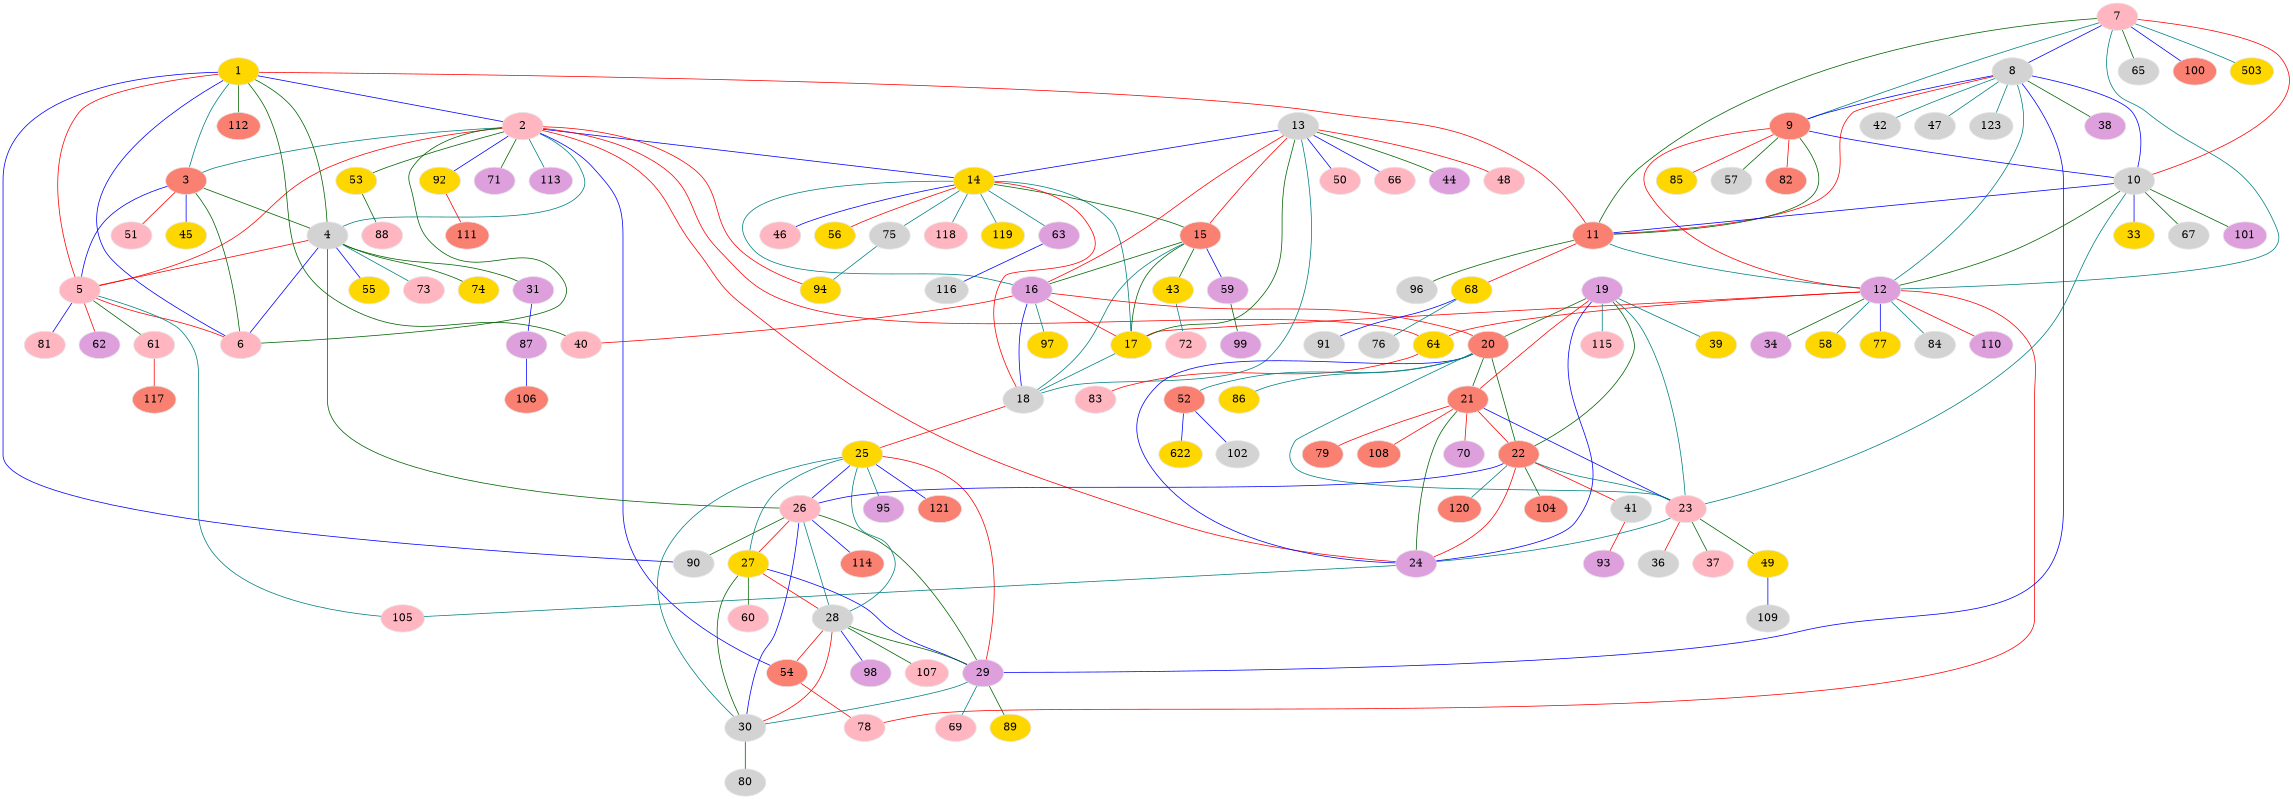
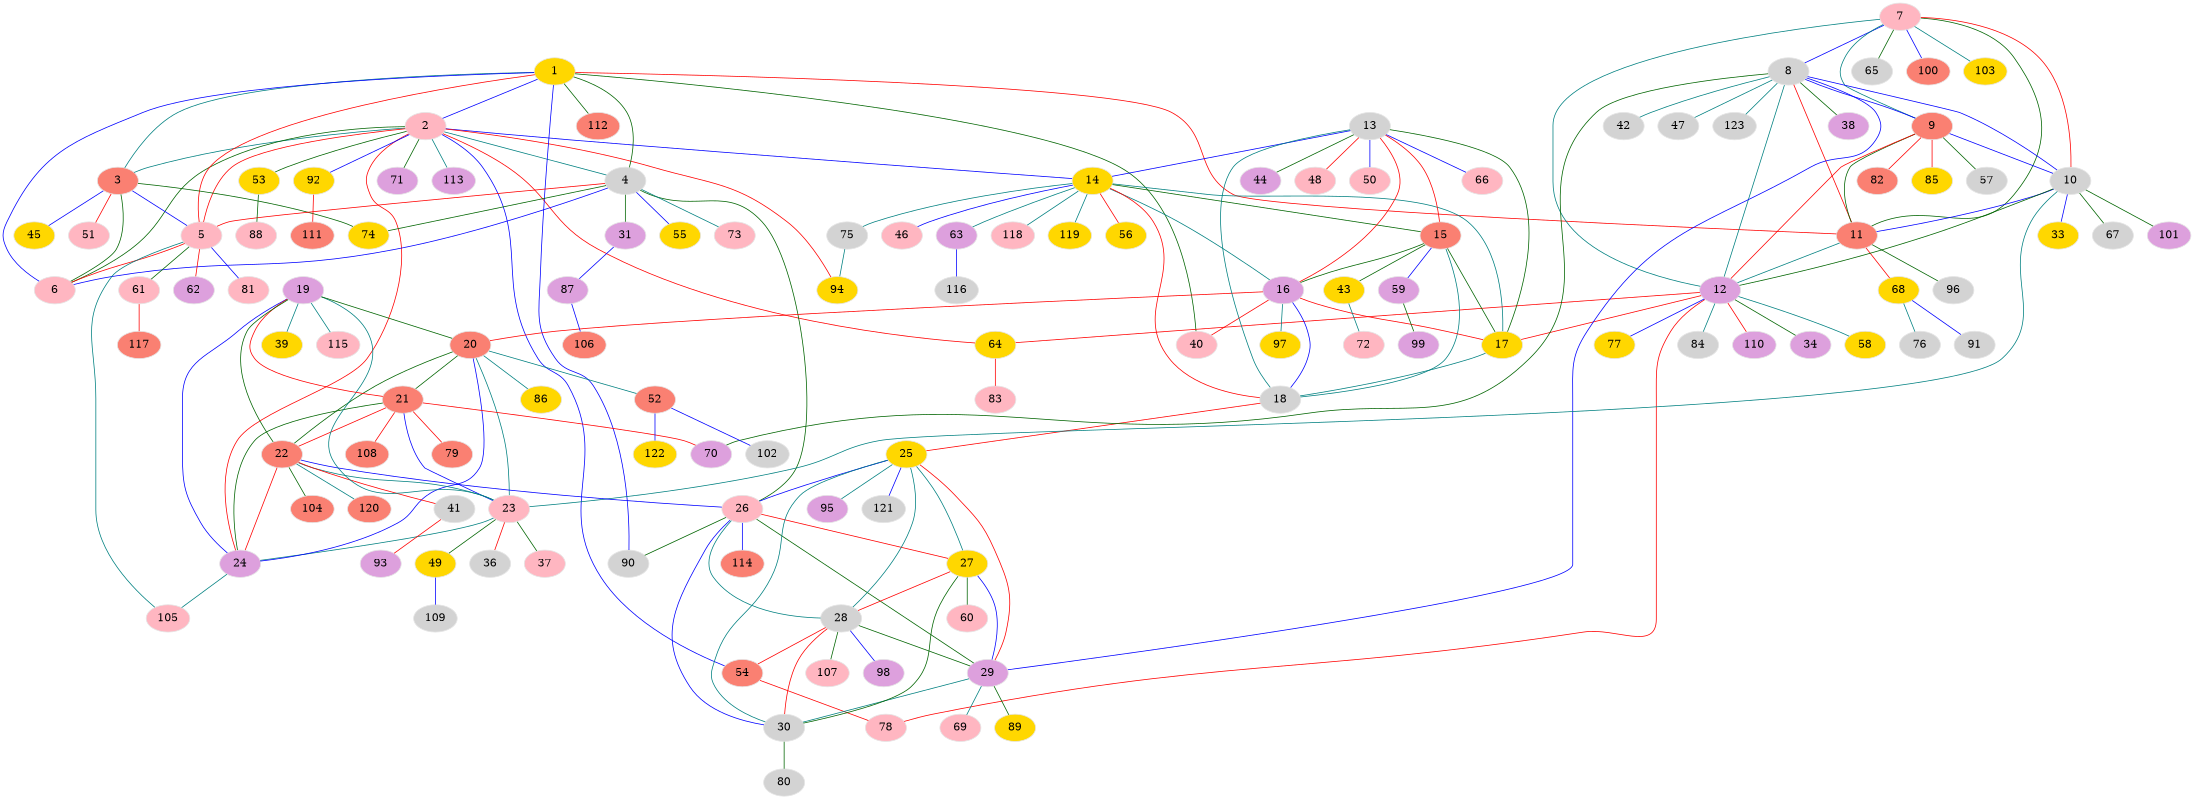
  graph {
    node [color=gray90 fillcolor=gold style=filled]
    edge [color=teal]
    2 [fillcolor=lightpink]
    1
    3 [fillcolor=salmon]
    4 [fillcolor=lightgrey]
    5 [fillcolor=lightpink]
    6 [fillcolor=lightpink]
    11 [fillcolor=salmon]
    40 [fillcolor=lightpink]
    90 [fillcolor=lightgrey]
    112 [fillcolor=salmon]
    14
    24 [fillcolor=plum]
    53
    54 [fillcolor=salmon]
    64
    71 [fillcolor=plum]
    92
    94
    113 [fillcolor=plum]
    45
    51 [fillcolor=lightpink]
    26 [fillcolor=lightpink]
    31 [fillcolor=plum]
    55
    73 [fillcolor=lightpink]
    74
    61 [fillcolor=lightpink]
    62 [fillcolor=plum]
    81 [fillcolor=lightpink]
    105 [fillcolor=lightpink]
    12 [fillcolor=plum]
    68
    96 [fillcolor=lightgrey]
    17
    15 [fillcolor=salmon]
    16 [fillcolor=plum]
    18 [fillcolor=lightgrey]
    46 [fillcolor=lightpink]
    56
    63 [fillcolor=plum]
    75 [fillcolor=lightgrey]
    118 [fillcolor=lightpink]
    119
    88 [fillcolor=lightpink]
    78 [fillcolor=lightpink]
    83 [fillcolor=lightpink]
    111 [fillcolor=salmon]
    29 [fillcolor=plum]
    27
    28 [fillcolor=lightgrey]
    30 [fillcolor=lightgrey]
    114 [fillcolor=salmon]
    87 [fillcolor=plum]
    117 [fillcolor=salmon]
    7 [fillcolor=lightpink]
    8 [fillcolor=lightgrey]
    9 [fillcolor=salmon]
    10 [fillcolor=lightgrey]
    65 [fillcolor=lightgrey]
    100 [fillcolor=salmon]
-   103 [label=503]
+   103
    38 [fillcolor=plum]
    42 [fillcolor=lightgrey]
    47 [fillcolor=lightgrey]
    70 [fillcolor=plum]
    123 [fillcolor=lightgrey]
    57 [fillcolor=lightgrey]
    82 [fillcolor=salmon]
    85
    23 [fillcolor=lightpink]
    33
    67 [fillcolor=lightgrey]
    101 [fillcolor=plum]
    34 [fillcolor=plum]
    58
    77
    84 [fillcolor=lightgrey]
    110 [fillcolor=plum]
    69 [fillcolor=lightpink]
    89
    36 [fillcolor=lightgrey]
    37 [fillcolor=lightpink]
    49
    76 [fillcolor=lightgrey]
    91 [fillcolor=lightgrey]
    13 [fillcolor=lightgrey]
    44 [fillcolor=plum]
    48 [fillcolor=lightpink]
    50 [fillcolor=lightpink]
    66 [fillcolor=lightpink]
    43
    59 [fillcolor=plum]
    20 [fillcolor=salmon]
    97
    25
    116 [fillcolor=lightgrey]
    72 [fillcolor=lightpink]
    99 [fillcolor=plum]
    21 [fillcolor=salmon]
    22 [fillcolor=salmon]
    52 [fillcolor=salmon]
    86
    95 [fillcolor=plum]
-   121 [fillcolor=salmon]
+   121 [fillcolor=lightgrey]
    19 [fillcolor=plum]
    39
    115 [fillcolor=lightpink]
    79 [fillcolor=salmon]
    108 [fillcolor=salmon]
    41 [fillcolor=lightgrey]
    104 [fillcolor=salmon]
    120 [fillcolor=salmon]
    102 [fillcolor=lightgrey]
-   122 [label=622]
+   122
    93 [fillcolor=plum]
    109 [fillcolor=lightgrey]
    60 [fillcolor=lightpink]
    98 [fillcolor=plum]
    107 [fillcolor=lightpink]
    80 [fillcolor=lightgrey]
    106 [fillcolor=salmon]
    2 -- 3
    2 -- 4
    2 -- 5 [color=red]
    2 -- 6 [color=darkgreen]
    2 -- 14 [color=blue]
    2 -- 24 [color=red]
    2 -- 53 [color=darkgreen]
    2 -- 54 [color=blue]
    2 -- 64 [color=red]
    2 -- 71 [color=darkgreen]
    2 -- 92 [color=blue]
    2 -- 94 [color=red]
    2 -- 113
    1 -- 2 [color=blue]
    1 -- 3
    1 -- 4 [color=darkgreen]
    1 -- 5 [color=red]
    1 -- 6 [color=blue]
    1 -- 11 [color=red]
    1 -- 40 [color=darkgreen]
    1 -- 90 [color=blue]
    1 -- 112 [color=darkgreen]
-   3 -- 4 [color=darkgreen]
+   3 -- 74 [color=darkgreen]
    3 -- 5 [color=blue]
    3 -- 6 [color=darkgreen]
    3 -- 45 [color=blue]
    3 -- 51 [color=red]
    4 -- 5 [color=red]
    4 -- 6 [color=blue]
    4 -- 26 [color=darkgreen]
    4 -- 31 [color=darkgreen]
    4 -- 55 [color=blue]
    4 -- 73
    4 -- 74 [color=darkgreen]
    5 -- 6 [color=red]
    5 -- 61 [color=darkgreen]
    5 -- 62 [color=red]
    5 -- 81 [color=blue]
    5 -- 105
    11 -- 12
    11 -- 68 [color=red]
    11 -- 96 [color=darkgreen]
    14 -- 17
    14 -- 15 [color=darkgreen]
    14 -- 16
    14 -- 18 [color=red]
    14 -- 46 [color=blue]
    14 -- 56 [color=red]
    14 -- 63
    14 -- 75
    14 -- 118
    14 -- 119
    24 -- 105
    53 -- 88 [color=darkgreen]
    54 -- 78 [color=red]
    64 -- 83 [color=red]
    92 -- 111 [color=red]
    26 -- 90 [color=darkgreen]
    26 -- 29 [color=darkgreen]
    26 -- 27 [color=red]
    26 -- 28
    26 -- 30 [color=blue]
    26 -- 114 [color=blue]
    31 -- 87 [color=blue]
    61 -- 117 [color=red]
    12 -- 64 [color=red]
    12 -- 17 [color=red]
    12 -- 78 [color=red]
    12 -- 34 [color=darkgreen]
    12 -- 58
    12 -- 77 [color=blue]
    12 -- 84
    12 -- 110 [color=red]
    68 -- 76
    68 -- 91 [color=blue]
    17 -- 18
    15 -- 17 [color=darkgreen]
    15 -- 16 [color=darkgreen]
    15 -- 18
    15 -- 43 [color=darkgreen]
    15 -- 59 [color=blue]
    16 -- 40 [color=red]
    16 -- 17 [color=red]
    16 -- 18 [color=blue]
    16 -- 20 [color=red]
    16 -- 97
    18 -- 25 [color=red]
    63 -- 116 [color=blue]
    75 -- 94
    29 -- 30
    29 -- 69
    29 -- 89 [color=darkgreen]
    27 -- 29 [color=blue]
    27 -- 28 [color=red]
    27 -- 30 [color=darkgreen]
    27 -- 60 [color=darkgreen]
    28 -- 54 [color=red]
    28 -- 29 [color=darkgreen]
    28 -- 30 [color=red]
    28 -- 98 [color=blue]
    28 -- 107 [color=darkgreen]
    30 -- 80 [color=darkgreen]
    87 -- 106 [color=blue]
    7 -- 11 [color=darkgreen]
    7 -- 12
    7 -- 8 [color=blue]
    7 -- 9
    7 -- 10 [color=red]
    7 -- 65 [color=darkgreen]
    7 -- 100 [color=blue]
    7 -- 103
    8 -- 11 [color=red]
    8 -- 12
    8 -- 29 [color=blue]
    8 -- 9 [color=blue]
    8 -- 10 [color=blue]
    8 -- 38 [color=darkgreen]
    8 -- 42
    8 -- 47
+   8 -- 70 [color=darkgreen]
    8 -- 123
    9 -- 11 [color=darkgreen]
    9 -- 12 [color=red]
    9 -- 10 [color=blue]
    9 -- 57 [color=darkgreen]
    9 -- 82 [color=red]
    9 -- 85 [color=red]
    10 -- 11 [color=blue]
    10 -- 12 [color=darkgreen]
    10 -- 23
    10 -- 33 [color=blue]
    10 -- 67 [color=darkgreen]
    10 -- 101 [color=darkgreen]
    23 -- 24
    23 -- 36 [color=red]
    23 -- 37 [color=darkgreen]
    23 -- 49 [color=darkgreen]
    49 -- 109 [color=blue]
    13 -- 14 [color=blue]
    13 -- 17 [color=darkgreen]
    13 -- 15 [color=red]
    13 -- 16 [color=red]
    13 -- 18
    13 -- 44 [color=darkgreen]
    13 -- 48 [color=red]
    13 -- 50 [color=blue]
    13 -- 66 [color=blue]
    43 -- 72
    59 -- 99 [color=darkgreen]
    20 -- 24 [color=blue]
    20 -- 23
    20 -- 21 [color=darkgreen]
    20 -- 22 [color=darkgreen]
    20 -- 52
    20 -- 86
    25 -- 26 [color=blue]
    25 -- 29 [color=red]
    25 -- 27
    25 -- 28
    25 -- 30
    25 -- 95
    25 -- 121 [color=blue]
    21 -- 24 [color=darkgreen]
    21 -- 70 [color=red]
    21 -- 23 [color=blue]
    21 -- 22 [color=red]
    21 -- 79 [color=red]
    21 -- 108 [color=red]
    22 -- 24 [color=red]
    22 -- 26 [color=blue]
    22 -- 23
    22 -- 41 [color=red]
    22 -- 104 [color=darkgreen]
    22 -- 120
    52 -- 102 [color=blue]
    52 -- 122 [color=blue]
    19 -- 24 [color=blue]
    19 -- 23
    19 -- 20 [color=darkgreen]
    19 -- 21 [color=red]
    19 -- 22 [color=darkgreen]
    19 -- 39
    19 -- 115
    41 -- 93 [color=red]
  }
